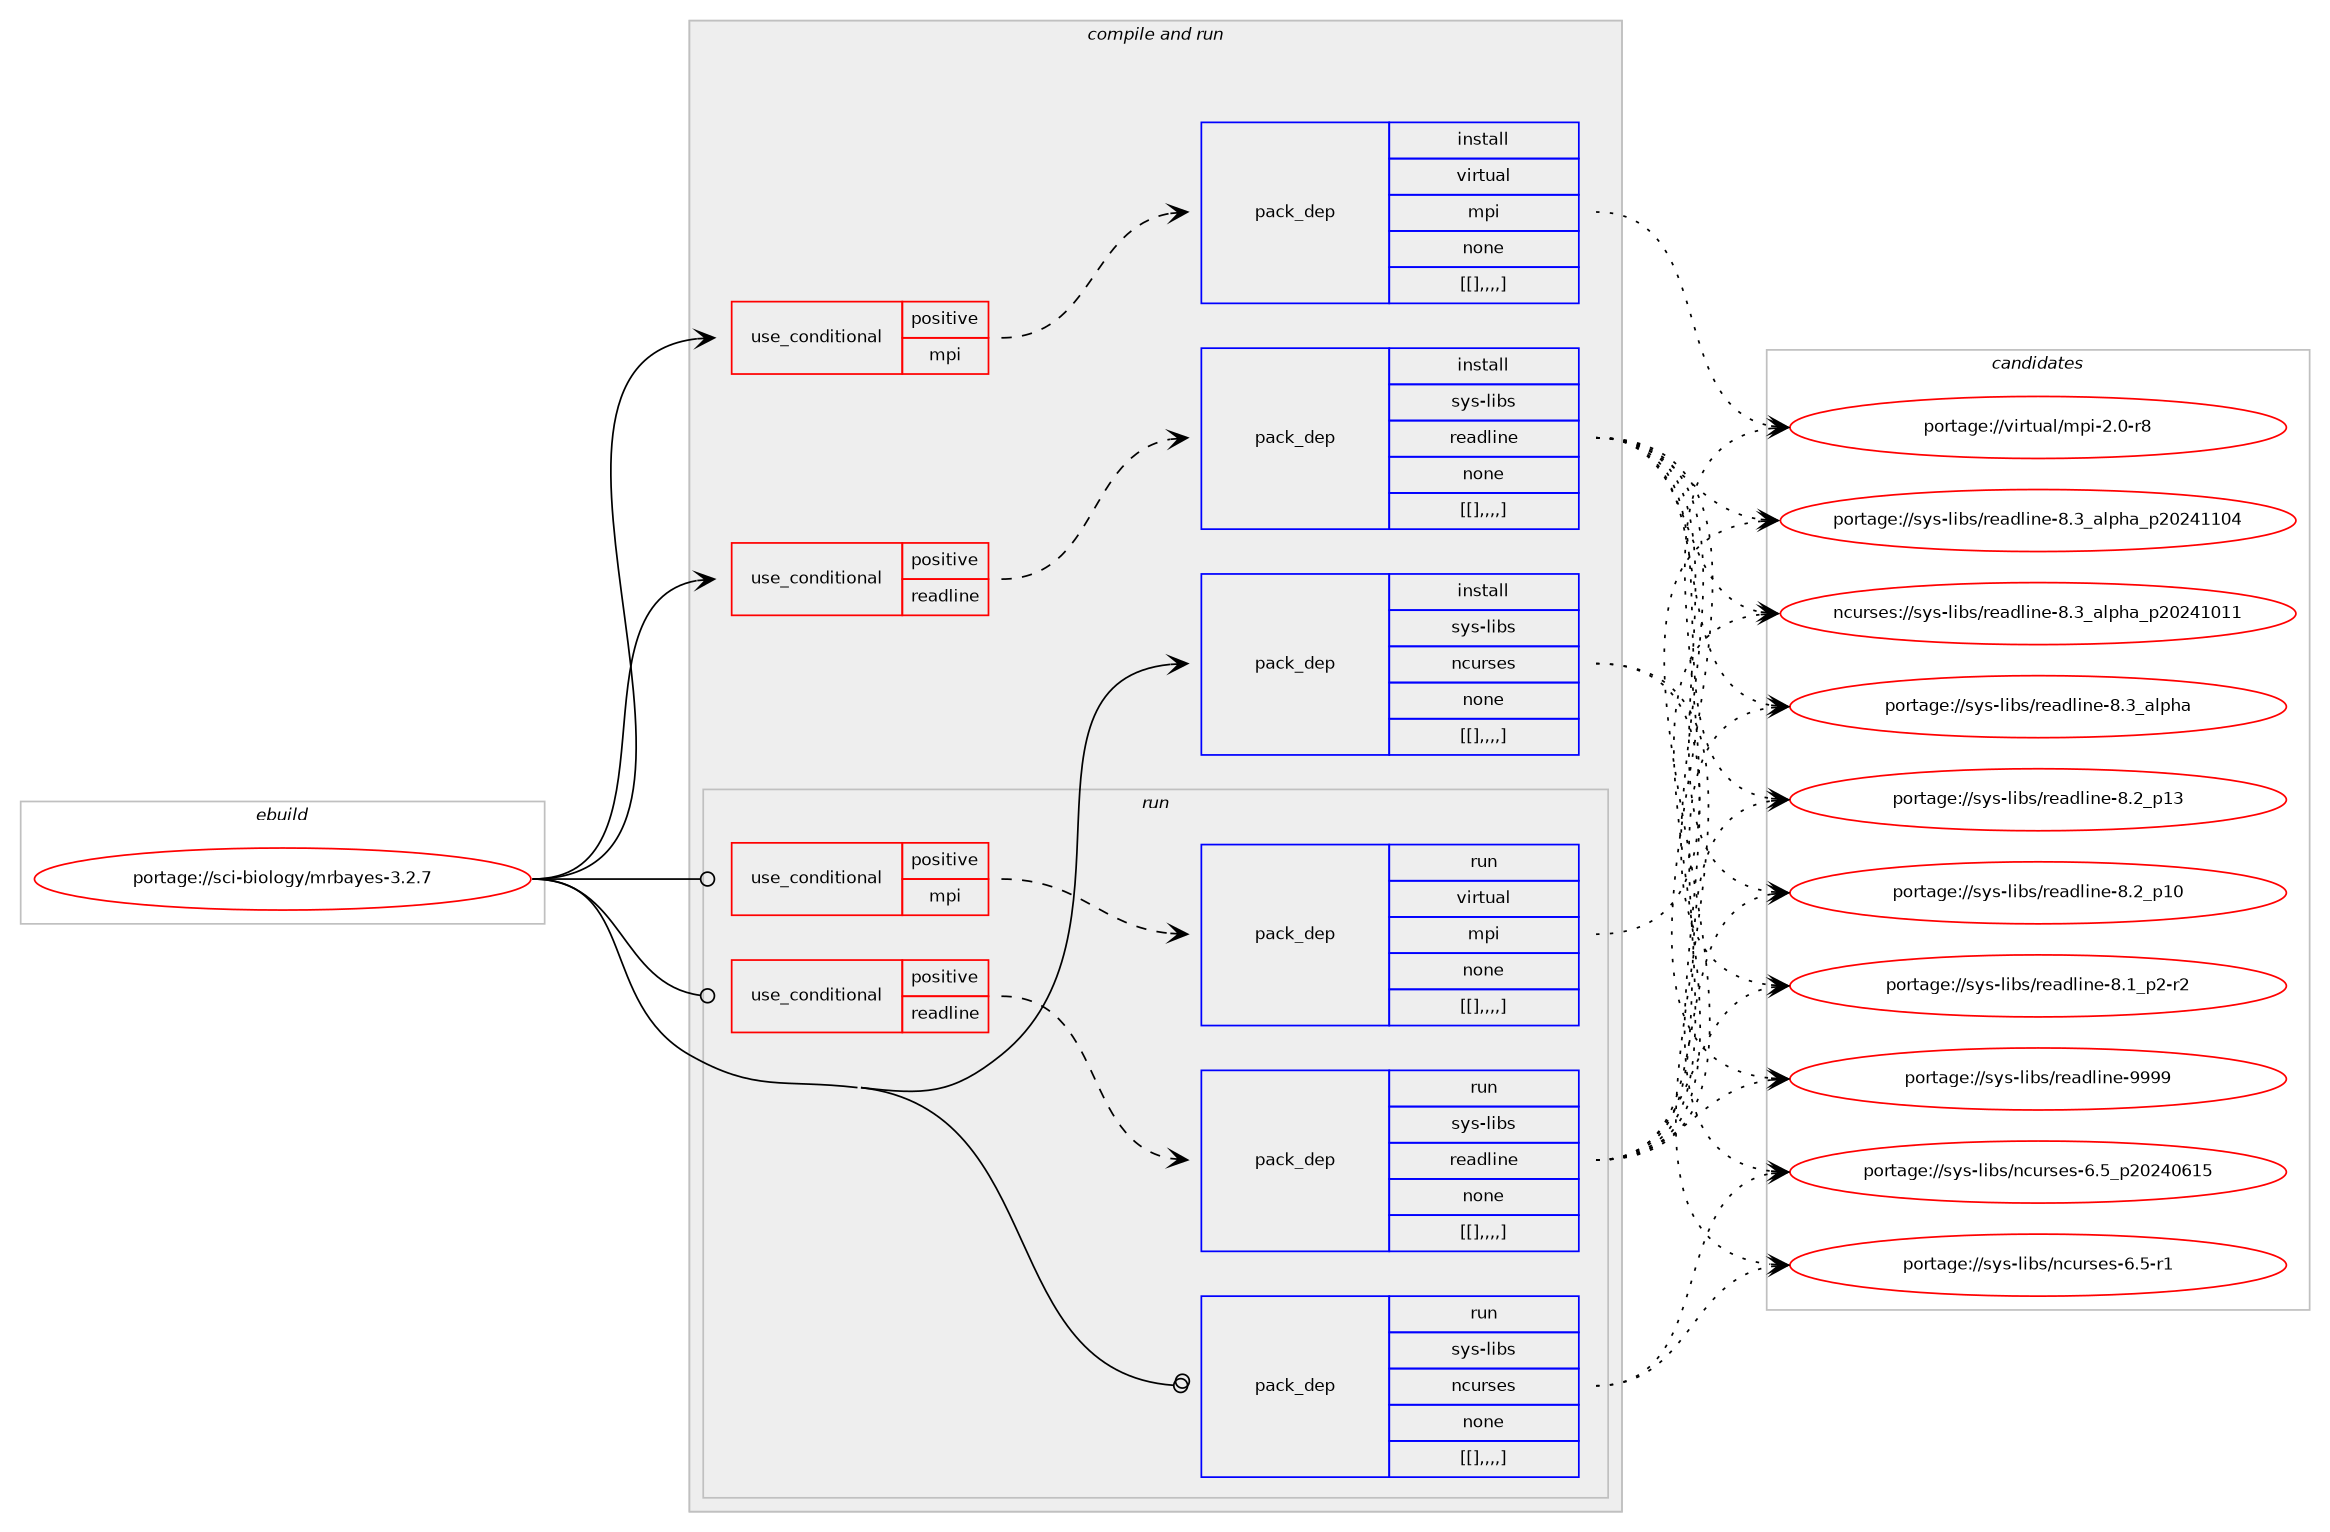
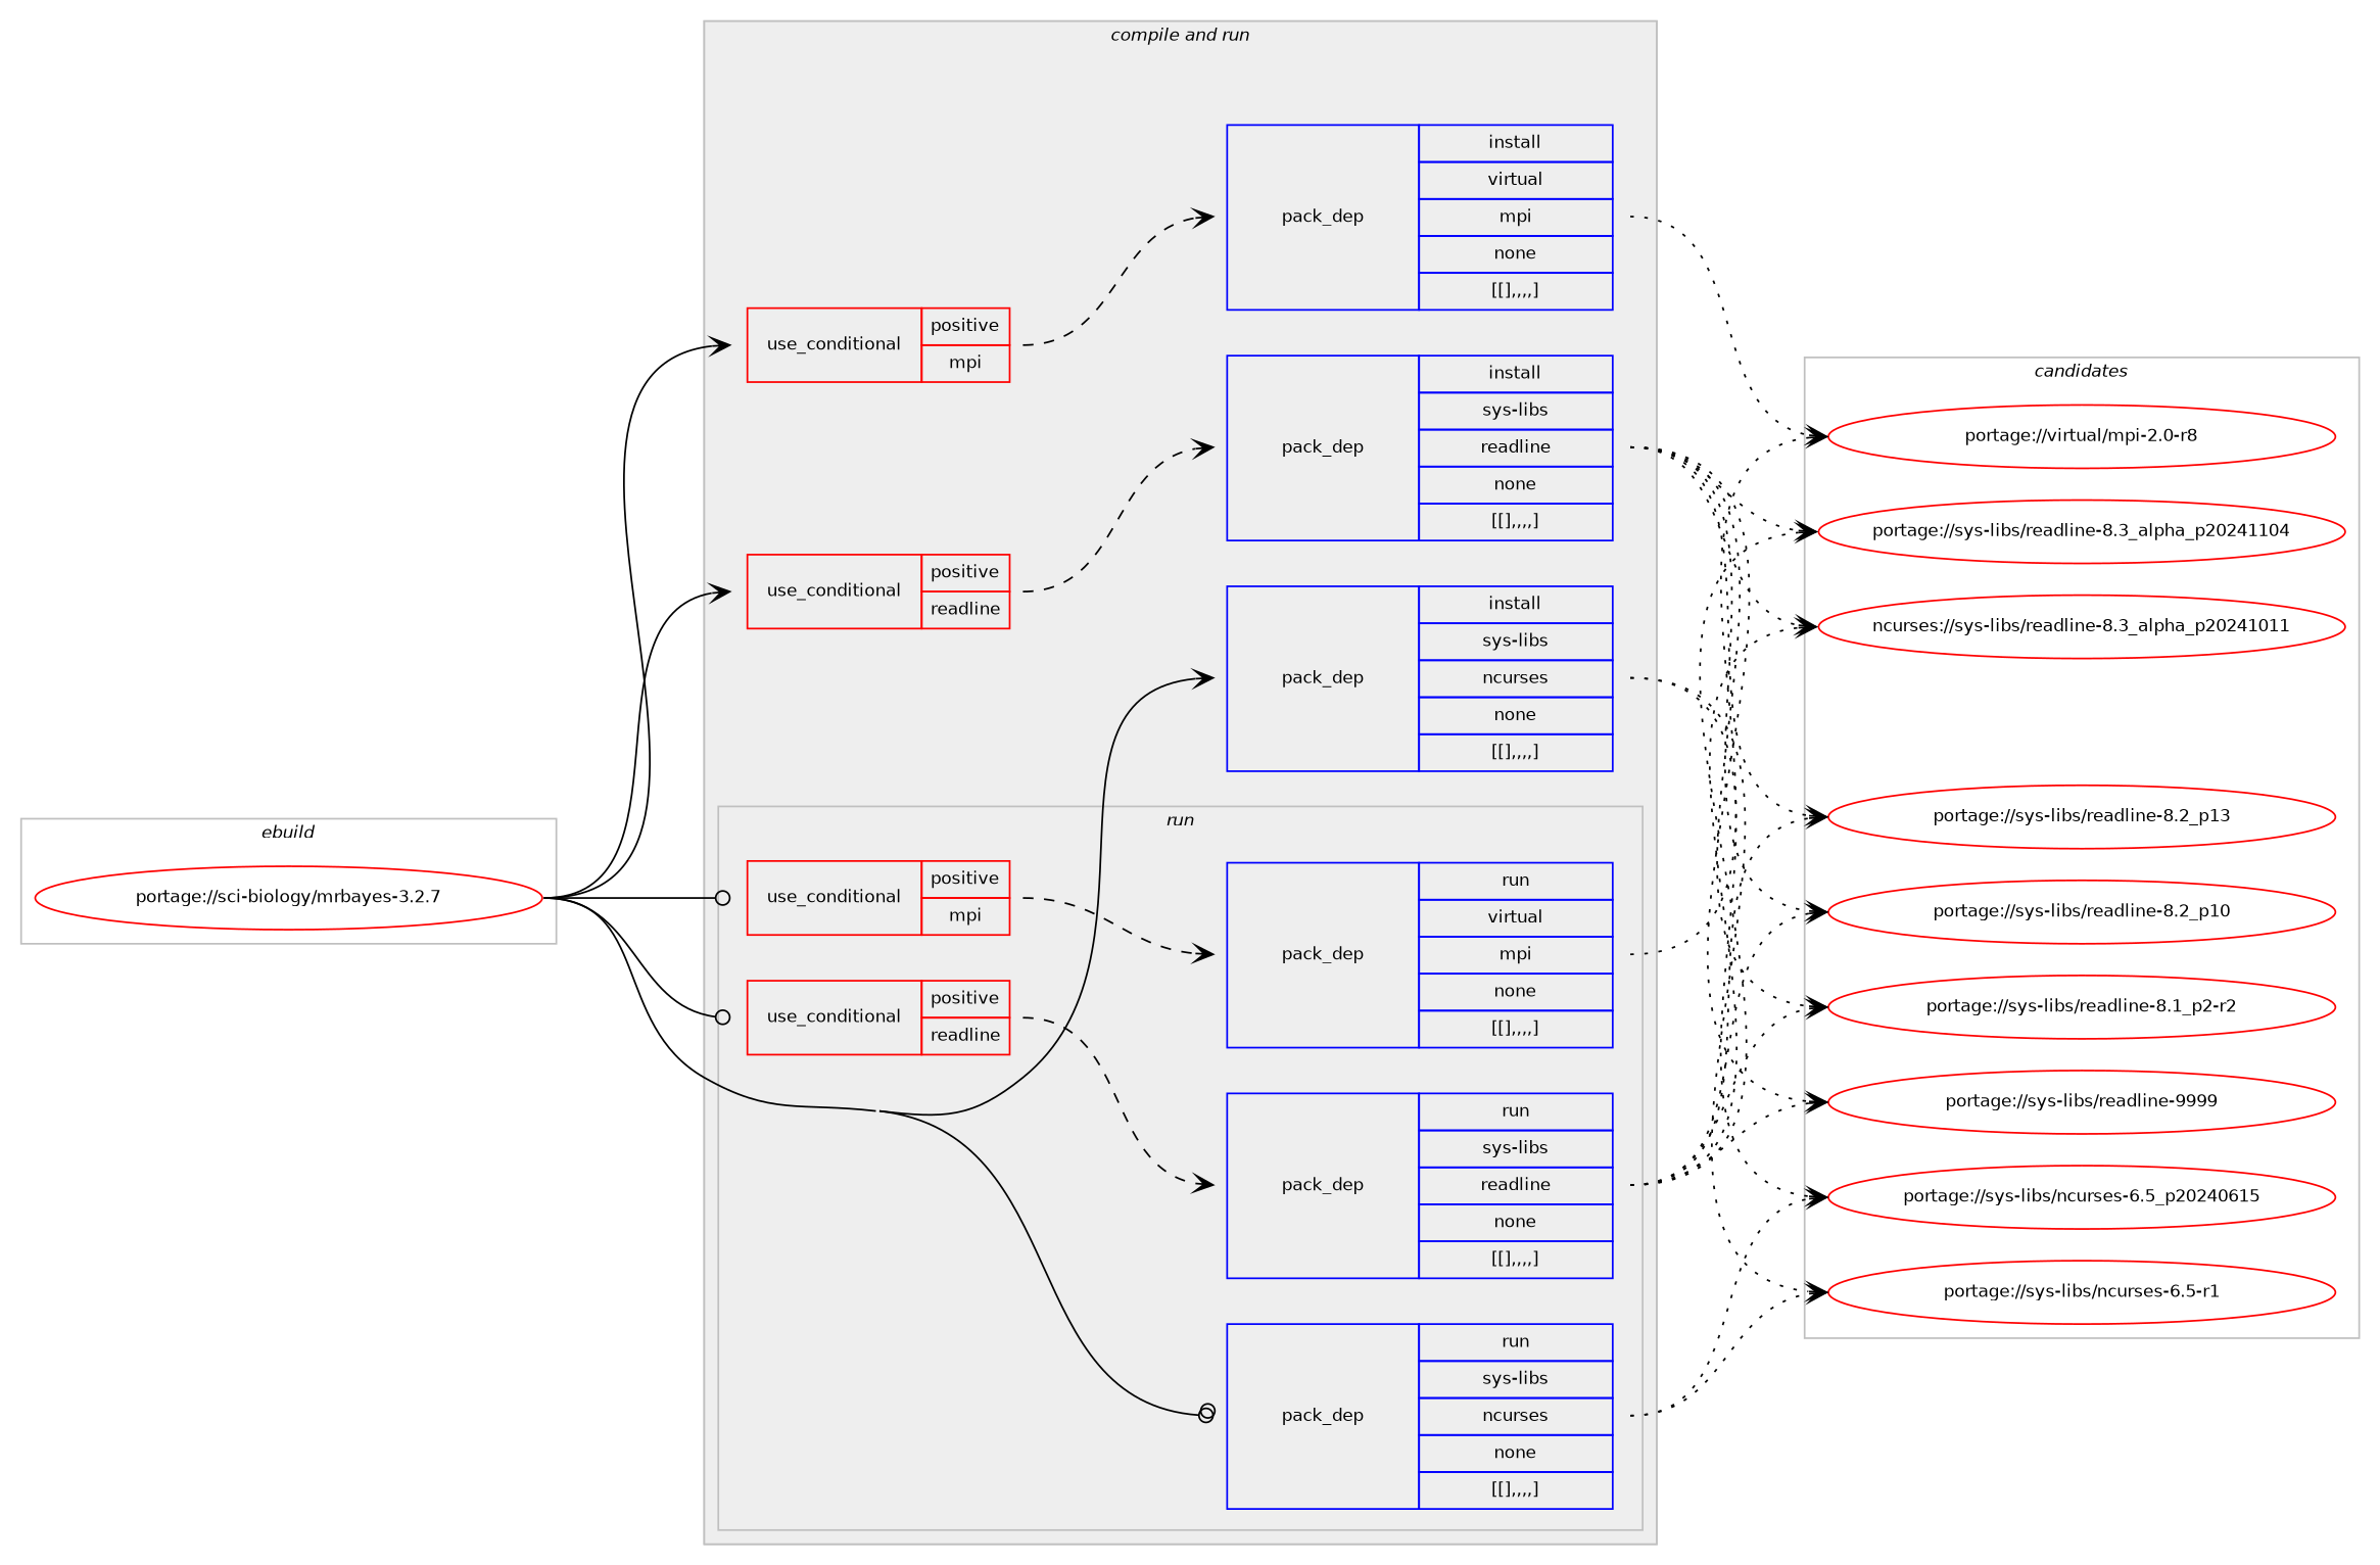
  digraph {
    compound=true
    concentrate=true
    fontname=Helvetica
    fontsize=10
    newrank=true
    rankdir=LR
    ranksep=1.5
    node [color=red fontname=Helvetica fontsize=10]
    edge [arrowhead=vee headport=w style=dotted tailport=e weight=100]
    n1 [label="portage://sci-biology/mrbayes-3.2.7" width=4]
    n2 [color=blue label=<<TABLE BORDER="0" CELLBORDER="1" CELLSPACING="0" CELLPADDING="4" WIDTH="220"><TR><TD ROWSPAN="6" CELLPADDING="30">pack_dep</TD></TR><TR><TD WIDTH="110">install</TD></TR><TR><TD>virtual</TD></TR><TR><TD>mpi</TD></TR><TR><TD>none</TD></TR><TR><TD>[[],,,,]</TD></TR></TABLE>> shape=none]
    n3 [label=<<TABLE BORDER="0" CELLBORDER="1" CELLSPACING="0" CELLPADDING="4"><TR><TD ROWSPAN="3" CELLPADDING="10">use_conditional</TD></TR><TR><TD>positive</TD></TR><TR><TD>mpi</TD></TR></TABLE>> shape=none]
    n4 [color=blue label=<<TABLE BORDER="0" CELLBORDER="1" CELLSPACING="0" CELLPADDING="4" WIDTH="220"><TR><TD ROWSPAN="6" CELLPADDING="30">pack_dep</TD></TR><TR><TD WIDTH="110">install</TD></TR><TR><TD>sys-libs</TD></TR><TR><TD>readline</TD></TR><TR><TD>none</TD></TR><TR><TD>[[],,,,]</TD></TR></TABLE>> shape=none]
    n5 [label=<<TABLE BORDER="0" CELLBORDER="1" CELLSPACING="0" CELLPADDING="4"><TR><TD ROWSPAN="3" CELLPADDING="10">use_conditional</TD></TR><TR><TD>positive</TD></TR><TR><TD>readline</TD></TR></TABLE>> shape=none]
    n6 [color=blue label=<<TABLE BORDER="0" CELLBORDER="1" CELLSPACING="0" CELLPADDING="4" WIDTH="220"><TR><TD ROWSPAN="6" CELLPADDING="30">pack_dep</TD></TR><TR><TD WIDTH="110">install</TD></TR><TR><TD>sys-libs</TD></TR><TR><TD>ncurses</TD></TR><TR><TD>none</TD></TR><TR><TD>[[],,,,]</TD></TR></TABLE>> shape=none]
    n7 [color=blue label=<<TABLE BORDER="0" CELLBORDER="1" CELLSPACING="0" CELLPADDING="4" WIDTH="220"><TR><TD ROWSPAN="6" CELLPADDING="30">pack_dep</TD></TR><TR><TD WIDTH="110">run</TD></TR><TR><TD>virtual</TD></TR><TR><TD>mpi</TD></TR><TR><TD>none</TD></TR><TR><TD>[[],,,,]</TD></TR></TABLE>> shape=none]
    n8 [label=<<TABLE BORDER="0" CELLBORDER="1" CELLSPACING="0" CELLPADDING="4"><TR><TD ROWSPAN="3" CELLPADDING="10">use_conditional</TD></TR><TR><TD>positive</TD></TR><TR><TD>mpi</TD></TR></TABLE>> shape=none]
    n9 [color=blue label=<<TABLE BORDER="0" CELLBORDER="1" CELLSPACING="0" CELLPADDING="4" WIDTH="220"><TR><TD ROWSPAN="6" CELLPADDING="30">pack_dep</TD></TR><TR><TD WIDTH="110">run</TD></TR><TR><TD>sys-libs</TD></TR><TR><TD>readline</TD></TR><TR><TD>none</TD></TR><TR><TD>[[],,,,]</TD></TR></TABLE>> shape=none]
    n10 [label=<<TABLE BORDER="0" CELLBORDER="1" CELLSPACING="0" CELLPADDING="4"><TR><TD ROWSPAN="3" CELLPADDING="10">use_conditional</TD></TR><TR><TD>positive</TD></TR><TR><TD>readline</TD></TR></TABLE>> shape=none]
    n11 [color=blue label=<<TABLE BORDER="0" CELLBORDER="1" CELLSPACING="0" CELLPADDING="4" WIDTH="220"><TR><TD ROWSPAN="6" CELLPADDING="30">pack_dep</TD></TR><TR><TD WIDTH="110">run</TD></TR><TR><TD>sys-libs</TD></TR><TR><TD>ncurses</TD></TR><TR><TD>none</TD></TR><TR><TD>[[],,,,]</TD></TR></TABLE>> shape=none]
    n12 [label="portage://virtual/mpi-2.0-r8" width=4]
    n13 [label="portage://sys-libs/readline-9999" width=4]
    n14 [label="portage://sys-libs/readline-8.3_alpha_p20241104" width=4]
    n15 [label="ncurses://sys-libs/readline-8.3_alpha_p20241011" width=4]
-   n16 [label="portage://sys-libs/readline-8.3_alpha" width=4]
    n17 [label="portage://sys-libs/readline-8.2_p13" width=4]
    n18 [label="portage://sys-libs/readline-8.2_p10" width=4]
    n19 [label="portage://sys-libs/readline-8.1_p2-r2" width=4]
    n20 [label="portage://sys-libs/ncurses-6.5_p20240615" width=4]
    n21 [label="portage://sys-libs/ncurses-6.5-r1" width=4]
    subgraph cluster_1 {
      color=gray
      label=<<i>ebuild</i>>
      n1
    }
    subgraph cluster_2 {
      color=gray
      label=<<i>dependencies</i>>
      subgraph cluster_3 {
        color=gray
        fillcolor="#eeeeee"
        label=<<i>compile</i>>
        style=filled
        subgraph sub_4 {
          color=gray
          fillcolor="#eeeeee"
          label=<<i>compile</i>>
          style=filled
          n3
          subgraph sub_5 {
            color=gray
            fillcolor="#eeeeee"
            label=<<i>compile</i>>
            style=filled
            n2
          }
        }
        subgraph sub_6 {
          color=gray
          fillcolor="#eeeeee"
          label=<<i>compile</i>>
          style=filled
          n5
          subgraph sub_7 {
            color=gray
            fillcolor="#eeeeee"
            label=<<i>compile</i>>
            style=filled
            n4
          }
        }
        subgraph sub_8 {
          color=gray
          fillcolor="#eeeeee"
          label=<<i>compile</i>>
          style=filled
          n6
        }
      }
      subgraph cluster_9 {
        color=gray
        fillcolor="#eeeeee"
        label=<<i>compile and run</i>>
        style=filled
      }
      subgraph cluster_10 {
        color=gray
        fillcolor="#eeeeee"
        label=<<i>run</i>>
        style=filled
        subgraph sub_11 {
          color=gray
          fillcolor="#eeeeee"
          label=<<i>run</i>>
          style=filled
          n8
          subgraph sub_12 {
            color=gray
            fillcolor="#eeeeee"
            label=<<i>run</i>>
            style=filled
            n7
          }
        }
        subgraph sub_13 {
          color=gray
          fillcolor="#eeeeee"
          label=<<i>run</i>>
          style=filled
          n10
          subgraph sub_14 {
            color=gray
            fillcolor="#eeeeee"
            label=<<i>run</i>>
            style=filled
            n9
          }
        }
        subgraph sub_15 {
          color=gray
          fillcolor="#eeeeee"
          label=<<i>run</i>>
          style=filled
          n11
        }
      }
    }
    subgraph cluster_16 {
      color=gray
      label=<<i>candidates</i>>
      rank=same
      subgraph sub_17 {
        color=black
        label=<<i>candidates</i>>
        nodesep=1
        rank=same
        n12
      }
      subgraph sub_18 {
        color=black
        label=<<i>candidates</i>>
        nodesep=1
        rank=same
        n13
        n14
        n15
-       n16
        n17
        n18
        n19
      }
      subgraph sub_19 {
        color=black
        label=<<i>candidates</i>>
        nodesep=1
        rank=same
        n20
        n21
      }
      subgraph sub_20 {
        color=black
        label=<<i>candidates</i>>
        nodesep=1
        rank=same
        n12
      }
      subgraph sub_21 {
        color=black
        label=<<i>candidates</i>>
        nodesep=1
        rank=same
        n13
        n14
        n15
-       n16
        n17
        n18
        n19
      }
      subgraph sub_22 {
        color=black
        label=<<i>candidates</i>>
        nodesep=1
        rank=same
        n20
        n21
      }
    }
    n1 -> n3 [style=solid weight=20]
    n1 -> n5 [style=solid weight=20]
    n1 -> n6 [style=solid weight=20]
    n1 -> n8 [arrowhead=odot style=solid weight=20]
    n1 -> n10 [arrowhead=odot style=solid weight=20]
    n1 -> n11 [arrowhead=odot style=solid weight=20]
    n2 -> n12
    n3 -> n2 [style=dashed weight=20]
    n4 -> n13
    n4 -> n14
    n4 -> n15
-   n4 -> n16
    n4 -> n17
    n4 -> n18
    n4 -> n19
    n5 -> n4 [style=dashed weight=20]
    n6 -> n20
    n6 -> n21
    n7 -> n12
    n8 -> n7 [style=dashed weight=20]
    n9 -> n13
    n9 -> n14
    n9 -> n15
-   n9 -> n16
    n9 -> n17
    n9 -> n18
    n9 -> n19
    n10 -> n9 [style=dashed weight=20]
    n11 -> n20
    n11 -> n21
  }
